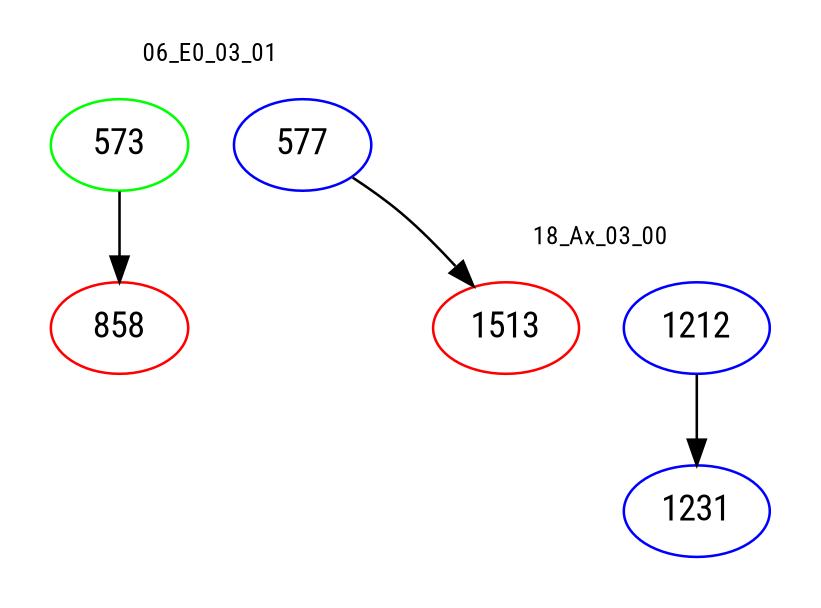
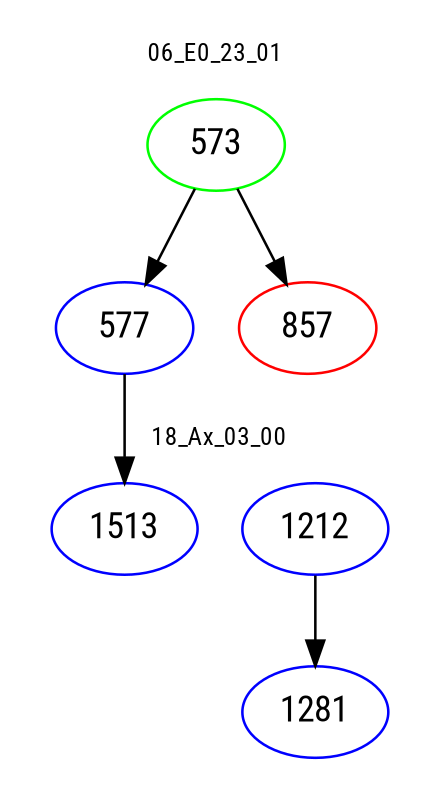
  digraph {
    fontname="Roboto Condensed"
    node [color=blue fontname="Roboto Condensed"]
    edge [color=black fontname="Roboto Condensed"]
    n1 [label=1212]
-   n2 [label=1231]
-   n3 [color=red label=1513]
+   n2 [label=1281]
+   n3 [label=1513]
    n4 [color=green label=573]
    n5 [label=577]
-   n6 [color=red label=858]
+   n6 [color=red label=857]
    subgraph cluster_1 {
      color=white
      fontsize=10
      label="18_Ax_03_00"
      n1
      n2
      n3
    }
    subgraph cluster_2 {
      color=white
      fontsize=10
-     label="06_E0_03_01"
+     label="06_E0_23_01"
      n4
      n5
      n6
    }
    n1 -> n2
+   n4 -> n5
    n4 -> n6
    n5 -> n3
  }
